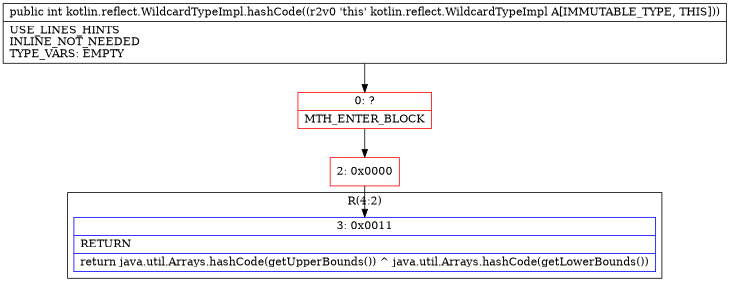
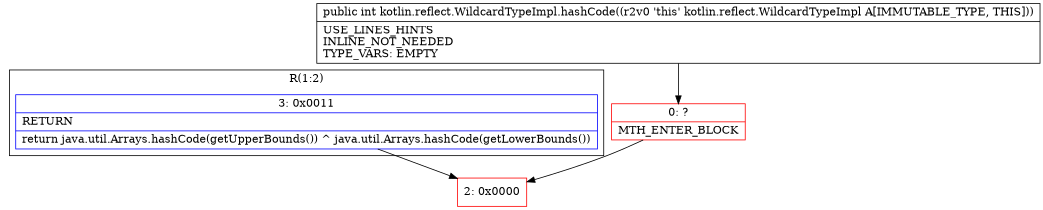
  digraph {
    node [color=red shape=record]
    n1 [color=blue label="{3\:\ 0x0011|RETURN\l|return java.util.Arrays.hashCode(getUpperBounds()) ^ java.util.Arrays.hashCode(getLowerBounds())\l}"]
    n2 [label="{0\:\ ?|MTH_ENTER_BLOCK\l}"]
    n3 [label="{2\:\ 0x0000}"]
    n4 [label="{public int kotlin.reflect.WildcardTypeImpl.hashCode((r2v0 'this' kotlin.reflect.WildcardTypeImpl A[IMMUTABLE_TYPE, THIS]))  | USE_LINES_HINTS\lINLINE_NOT_NEEDED\lTYPE_VARS: EMPTY\l}" color=""]
    subgraph cluster_1 {
-     label="R(4:2)"
+     label="R(1:2)"
      n1
    }
    n2 -> n3
-   n3 -> n1
+   n1 -> n3
    n4 -> n2
  }
